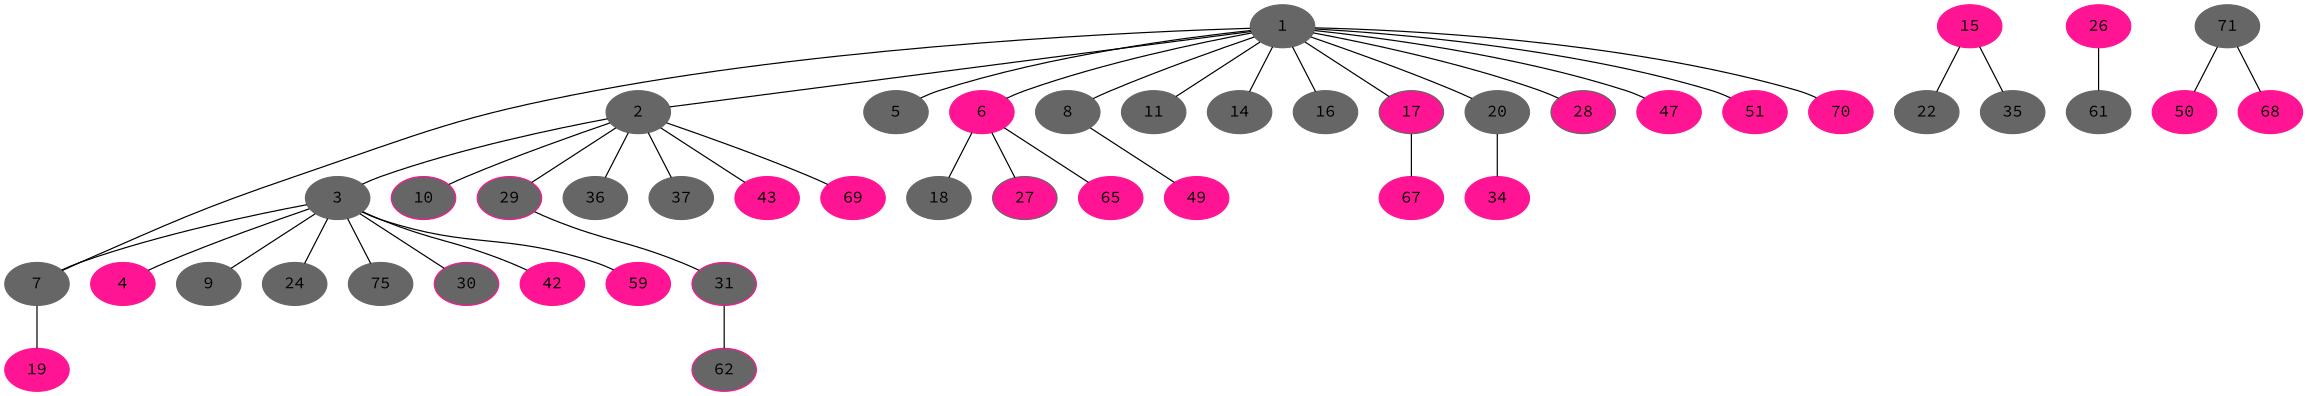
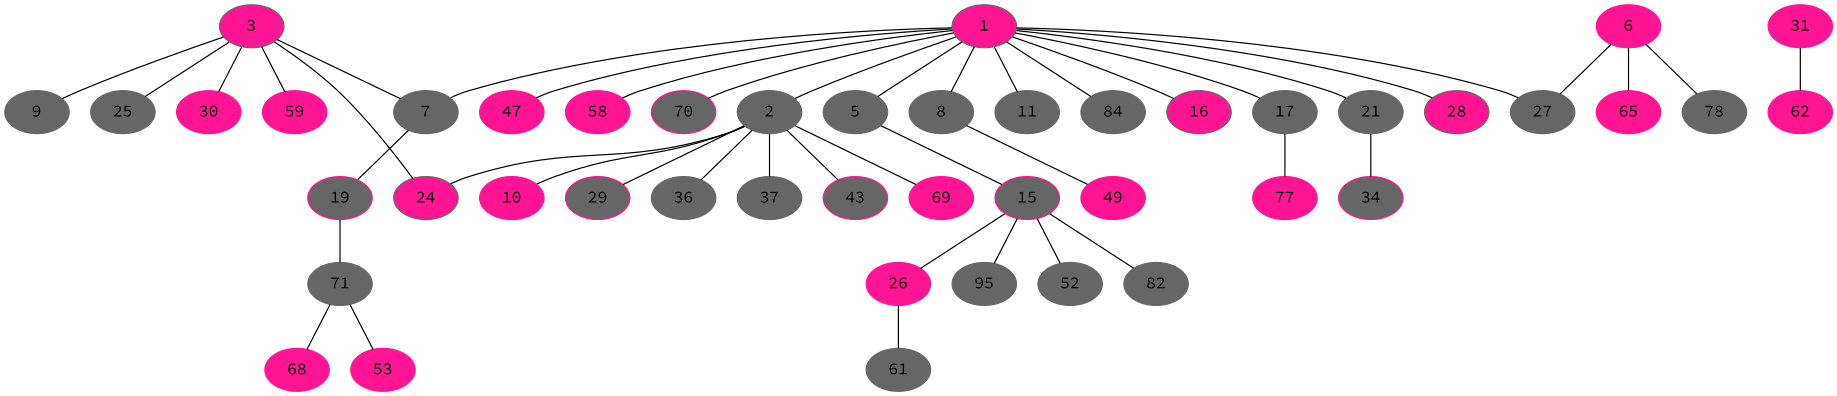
  graph {
    fontname="Source Code Pro"
    node [color=gray40 fontname="Source Code Pro" style=filled]
    edge [fontname="Source Code Pro"]
-   1 [super="+32"]
+   1 [super="+32" fillcolor=deeppink]
    2 [super="+12"]
    5
    6 [color=deeppink super="+64"]
    7 [super="+23"]
    8
    11
-   14
-   16
-   17 [super="+57" fillcolor=deeppink]
-   21 [super="+48" label=20]
+   14 [label=84]
+   16 [fillcolor=deeppink]
+   17 [super="+57"]
+   21 [super="+48"]
    28 [fillcolor=deeppink]
    n13 [color=deeppink label=47 super="+46"]
-   51 [color=deeppink]
-   70 [color=deeppink]
-   3 [super="+55"]
-   10 [color=deeppink fillcolor=gray40]
+   51 [color=deeppink label=58]
+   70 [color=deeppink fillcolor=gray40]
+   3 [super="+55" fillcolor=deeppink]
+   10 [color=deeppink]
    29 [color=deeppink fillcolor=gray40]
    36 [super="+39"]
    37 [super="+66"]
-   43 [color=deeppink]
+   43 [color=deeppink fillcolor=gray40]
    69 [color=deeppink]
-   15 [color=deeppink super="+20"]
-   18
-   27 [super="+33" fillcolor=deeppink]
+   15 [color=deeppink super="+20" fillcolor=gray40]
+   18 [label=78]
+   27 [super="+33"]
    65 [color=deeppink]
-   19 [color=deeppink super="+54"]
+   19 [color=deeppink super="+54" fillcolor=gray40]
    49 [color=deeppink super="+58"]
-   67 [color=deeppink]
-   34 [color=deeppink super="+47"]
-   4 [color=deeppink super="+44"]
+   67 [color=deeppink label=77]
+   34 [color=deeppink super="+47" fillcolor=gray40]
    9
-   24
-   25 [label=75]
-   30 [color=deeppink fillcolor=gray40]
-   42 [color=deeppink]
+   24 [fillcolor=deeppink]
+   25
+   30 [color=deeppink]
    59 [color=deeppink]
-   31 [color=deeppink super="+38" fillcolor=gray40]
-   22 [super="+63"]
+   31 [color=deeppink super="+38"]
+   22 [super="+63" label=82]
    26 [color=deeppink super="+50"]
-   35
+   35 [label=95]
+   52 [super="+68"]
    n43 [label=71 super="+45"]
    61
-   53 [color=deeppink label=50]
+   53 [color=deeppink]
    n46 [color=deeppink label=68]
-   62 [color=deeppink fillcolor=gray40]
+   62 [color=deeppink]
    1 -- 2
    1 -- 5
-   1 -- 6
+   1 -- 27
    1 -- 7
    1 -- 8
    1 -- 11
    1 -- 14
    1 -- 16
    1 -- 17
    1 -- 21
    1 -- 28
    1 -- n13
    1 -- 51
    1 -- 70
-   2 -- 3
+   2 -- 24
    2 -- 10
    2 -- 29
    2 -- 36
    2 -- 37
    2 -- 43
    2 -- 69
+   5 -- 15
    6 -- 18
    6 -- 27
    6 -- 65
    7 -- 19
    8 -- 49
    17 -- 67
    21 -- 34
    3 -- 7
-   3 -- 4
    3 -- 9
    3 -- 24
    3 -- 25
    3 -- 30
-   3 -- 42
    3 -- 59
-   29 -- 31
    15 -- 22
+   15 -- 26
    15 -- 35
+   15 -- 52
+   19 -- n43
    31 -- 62
    26 -- 61
    n43 -- 53
    n43 -- n46
  }
